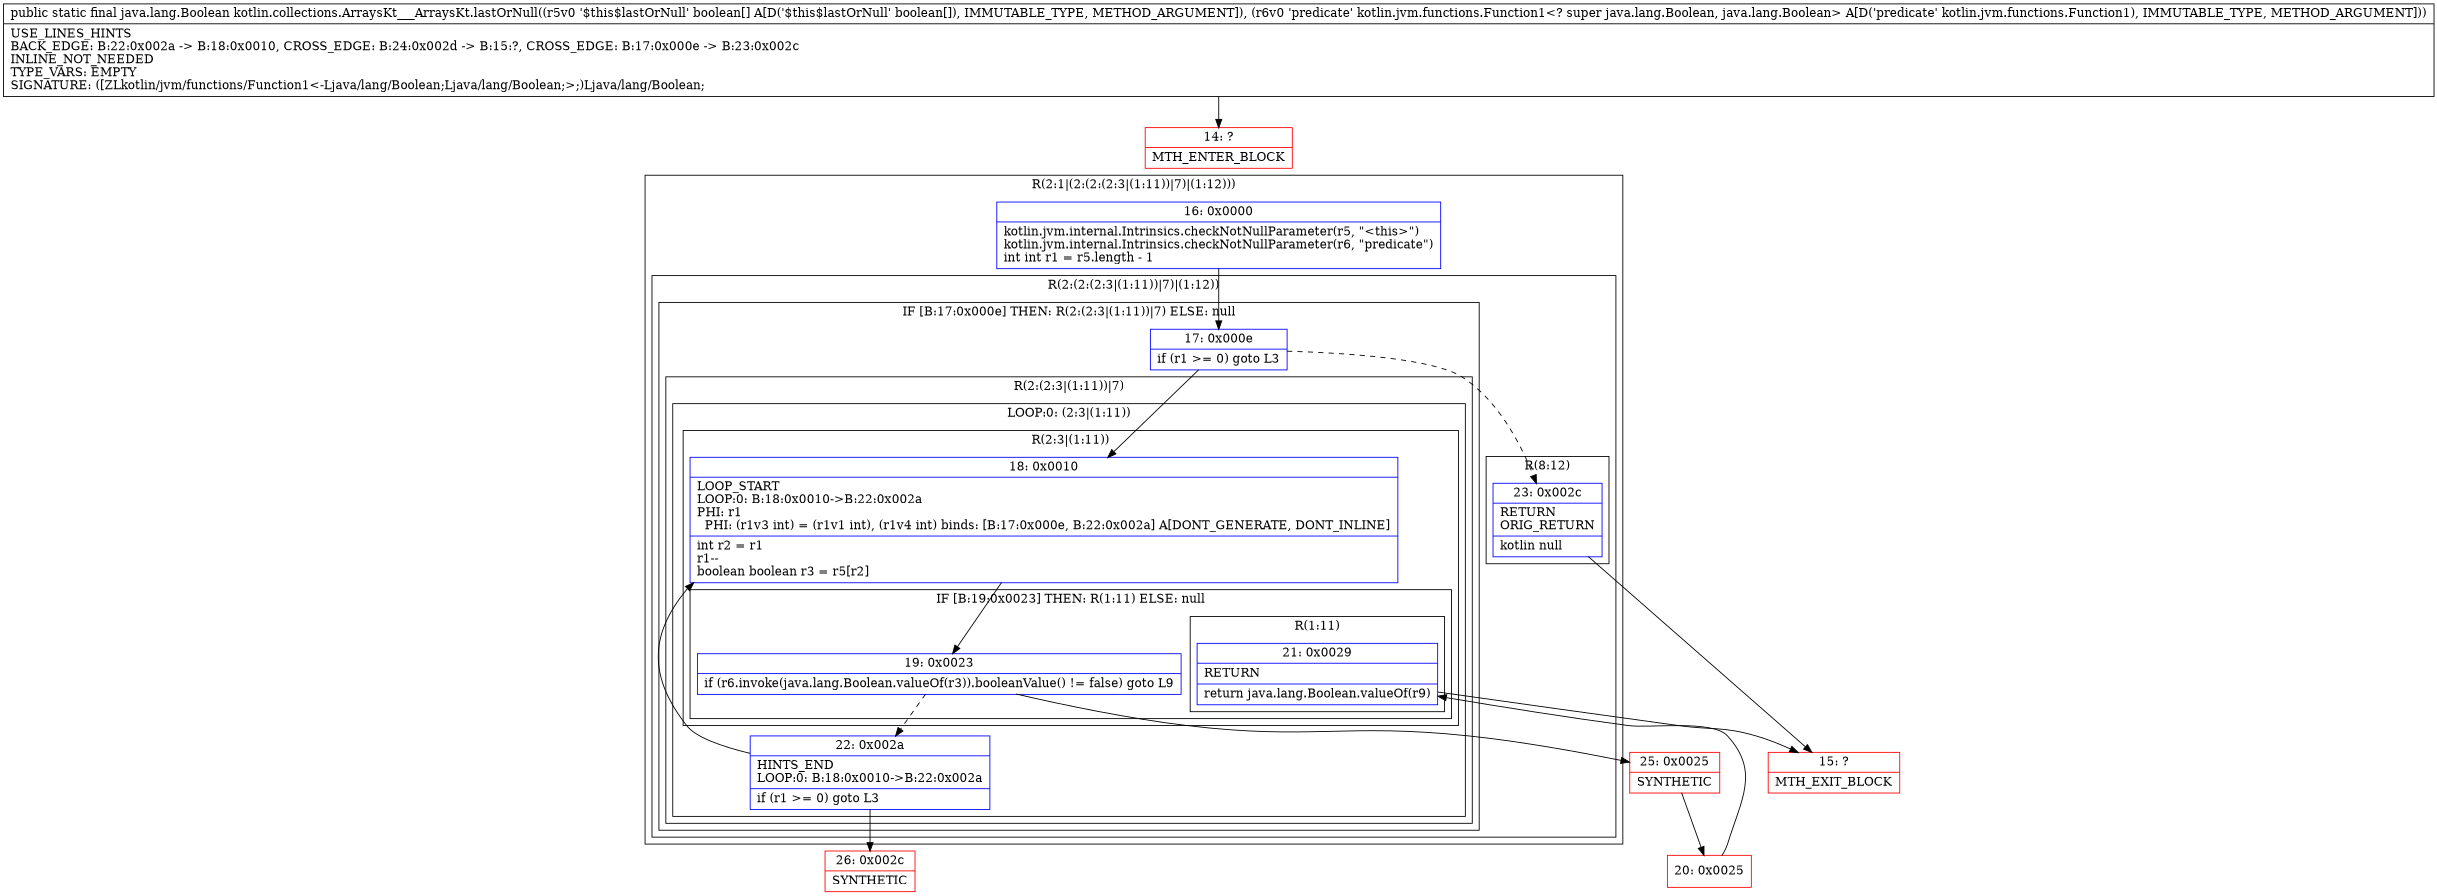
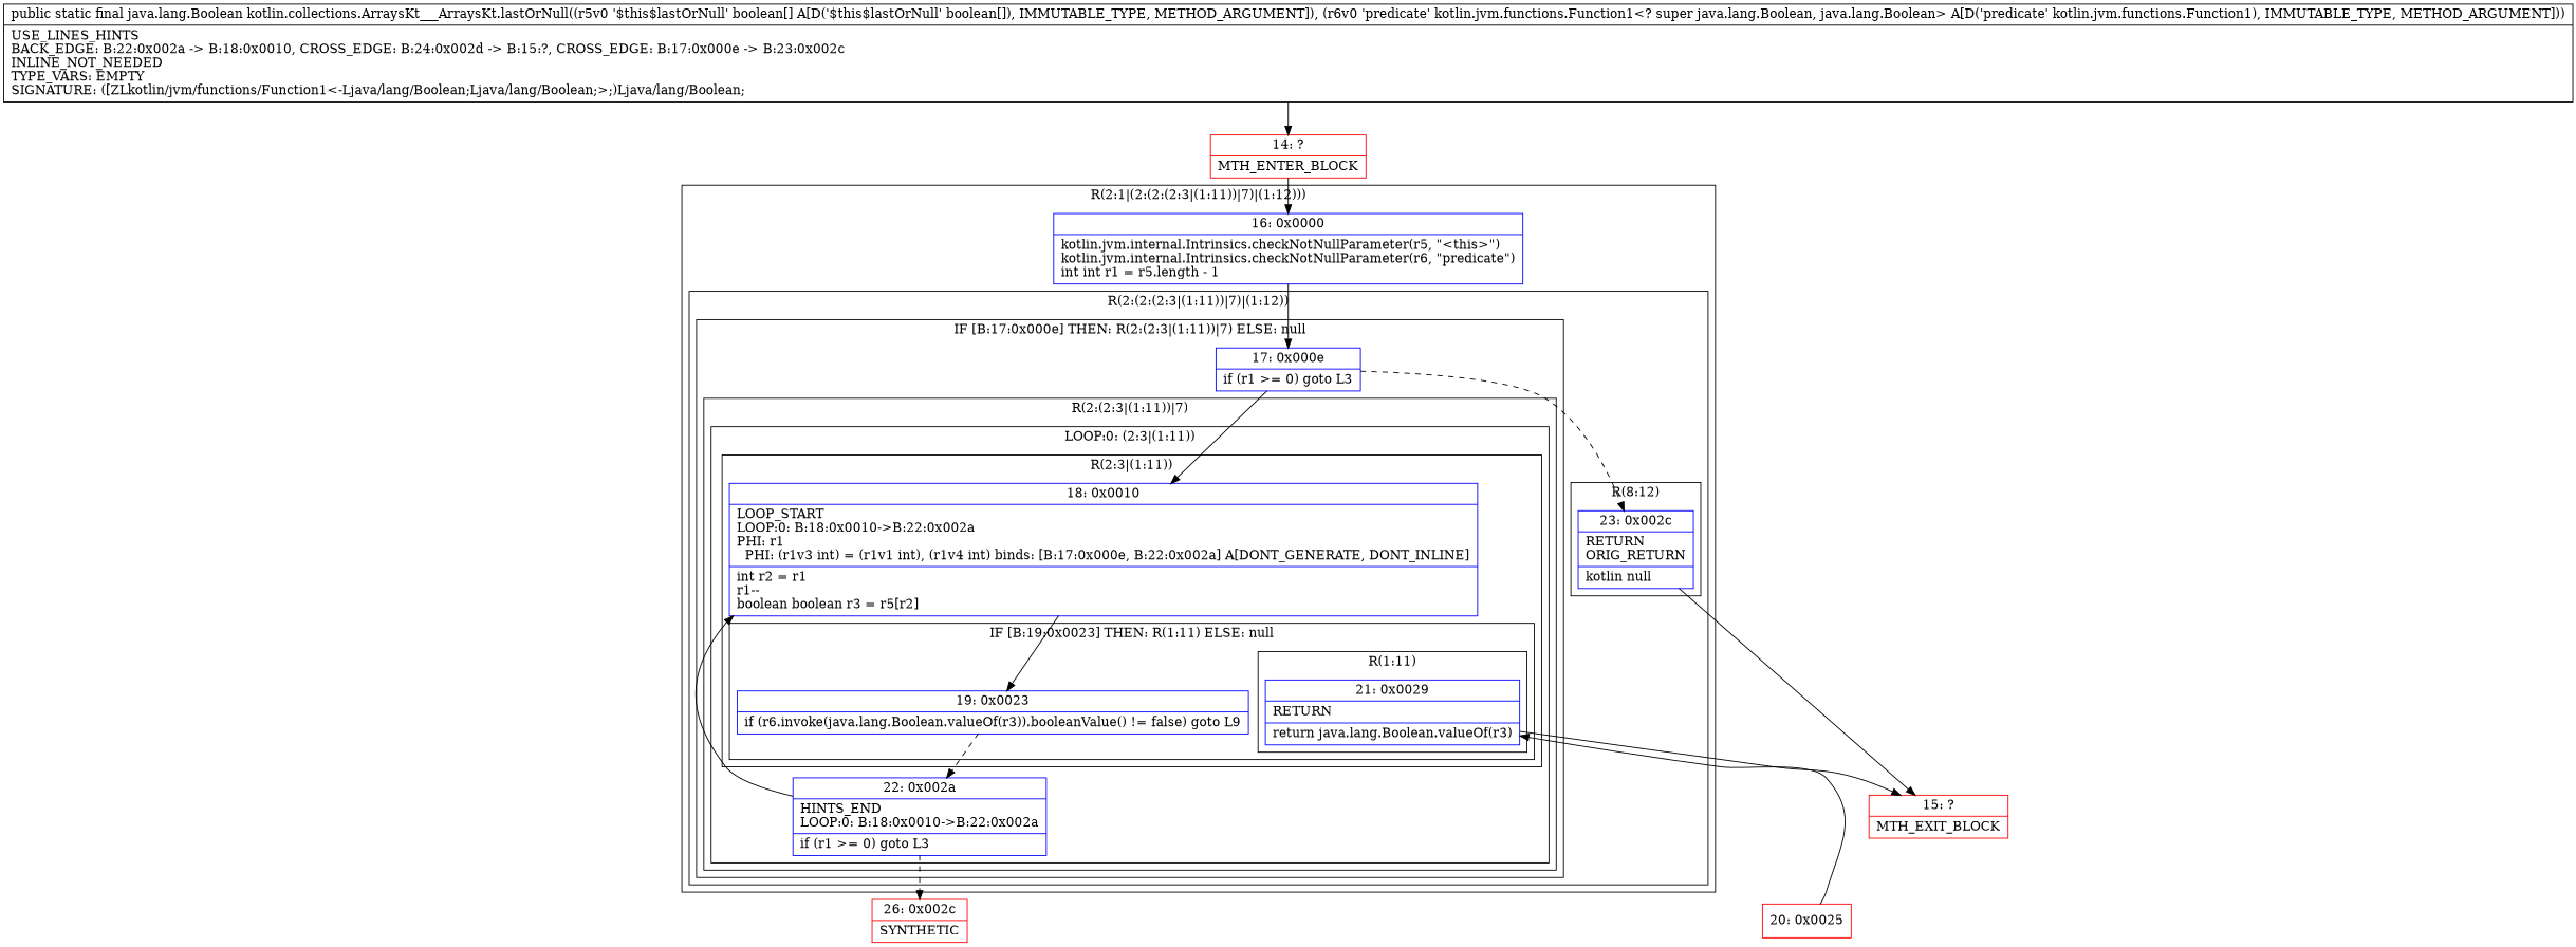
  digraph {
    node [color=blue shape=record]
-   n1 [label="{21\:\ 0x0029|RETURN\l|return java.lang.Boolean.valueOf(r9)\l}"]
+   n1 [label="{21\:\ 0x0029|RETURN\l|return java.lang.Boolean.valueOf(r3)\l}"]
    n2 [label="{19\:\ 0x0023|if (r6.invoke(java.lang.Boolean.valueOf(r3)).booleanValue() != false) goto L9\l}"]
    n3 [label="{18\:\ 0x0010|LOOP_START\lLOOP:0: B:18:0x0010\-\>B:22:0x002a\lPHI: r1 \l  PHI: (r1v3 int) = (r1v1 int), (r1v4 int) binds: [B:17:0x000e, B:22:0x002a] A[DONT_GENERATE, DONT_INLINE]\l|int r2 = r1\lr1\-\-\lboolean boolean r3 = r5[r2]\l}"]
    n4 [label="{22\:\ 0x002a|HINTS_END\lLOOP:0: B:18:0x0010\-\>B:22:0x002a\l|if (r1 \>= 0) goto L3\l}"]
    n5 [label="{17\:\ 0x000e|if (r1 \>= 0) goto L3\l}"]
    n6 [label="{23\:\ 0x002c|RETURN\lORIG_RETURN\l|kotlin null\l}"]
    n7 [label="{16\:\ 0x0000|kotlin.jvm.internal.Intrinsics.checkNotNullParameter(r5, \"\<this\>\")\lkotlin.jvm.internal.Intrinsics.checkNotNullParameter(r6, \"predicate\")\lint int r1 = r5.length \- 1\l}"]
    n8 [color=red label="{15\:\ ?|MTH_EXIT_BLOCK\l}"]
-   n9 [color=red label="{25\:\ 0x0025|SYNTHETIC\l}"]
    n10 [color=red label="{26\:\ 0x002c|SYNTHETIC\l}"]
    n11 [color=red label="{20\:\ 0x0025}"]
    n12 [color=red label="{14\:\ ?|MTH_ENTER_BLOCK\l}"]
    n13 [label="{public static final java.lang.Boolean kotlin.collections.ArraysKt___ArraysKt.lastOrNull((r5v0 '$this$lastOrNull' boolean[] A[D('$this$lastOrNull' boolean[]), IMMUTABLE_TYPE, METHOD_ARGUMENT]), (r6v0 'predicate' kotlin.jvm.functions.Function1\<? super java.lang.Boolean, java.lang.Boolean\> A[D('predicate' kotlin.jvm.functions.Function1), IMMUTABLE_TYPE, METHOD_ARGUMENT]))  | USE_LINES_HINTS\lBACK_EDGE: B:22:0x002a \-\> B:18:0x0010, CROSS_EDGE: B:24:0x002d \-\> B:15:?, CROSS_EDGE: B:17:0x000e \-\> B:23:0x002c\lINLINE_NOT_NEEDED\lTYPE_VARS: EMPTY\lSIGNATURE: ([ZLkotlin\/jvm\/functions\/Function1\<\-Ljava\/lang\/Boolean;Ljava\/lang\/Boolean;\>;)Ljava\/lang\/Boolean;\l}" color=""]
    subgraph cluster_1 {
      label="R(2:1|(2:(2:(2:3|(1:11))|7)|(1:12)))"
      n7
      subgraph cluster_2 {
        label="R(2:(2:(2:3|(1:11))|7)|(1:12))"
        subgraph cluster_3 {
          label="IF [B:17:0x000e] THEN: R(2:(2:3|(1:11))|7) ELSE: null"
          n5
          subgraph cluster_4 {
            label="R(2:(2:3|(1:11))|7)"
            subgraph cluster_5 {
              label="LOOP:0: (2:3|(1:11))"
              n4
              subgraph cluster_6 {
                label="R(2:3|(1:11))"
                n3
                subgraph cluster_7 {
                  label="IF [B:19:0x0023] THEN: R(1:11) ELSE: null"
                  n2
                  subgraph cluster_8 {
                    label="R(1:11)"
                    n1
                  }
                }
              }
            }
          }
        }
        subgraph cluster_9 {
          label="R(8:12)"
          n6
        }
      }
    }
    n1 -> n8
    n2 -> n4 [style=dashed]
-   n2 -> n9
    n3 -> n2
    n4 -> n3
-   n4 -> n10 [style=solid]
+   n4 -> n10 [style=dashed]
    n5 -> n3
    n5 -> n6 [style=dashed]
    n6 -> n8
    n7 -> n5
-   n9 -> n11
    n11 -> n1
+   n12 -> n7
    n13 -> n12
  }
